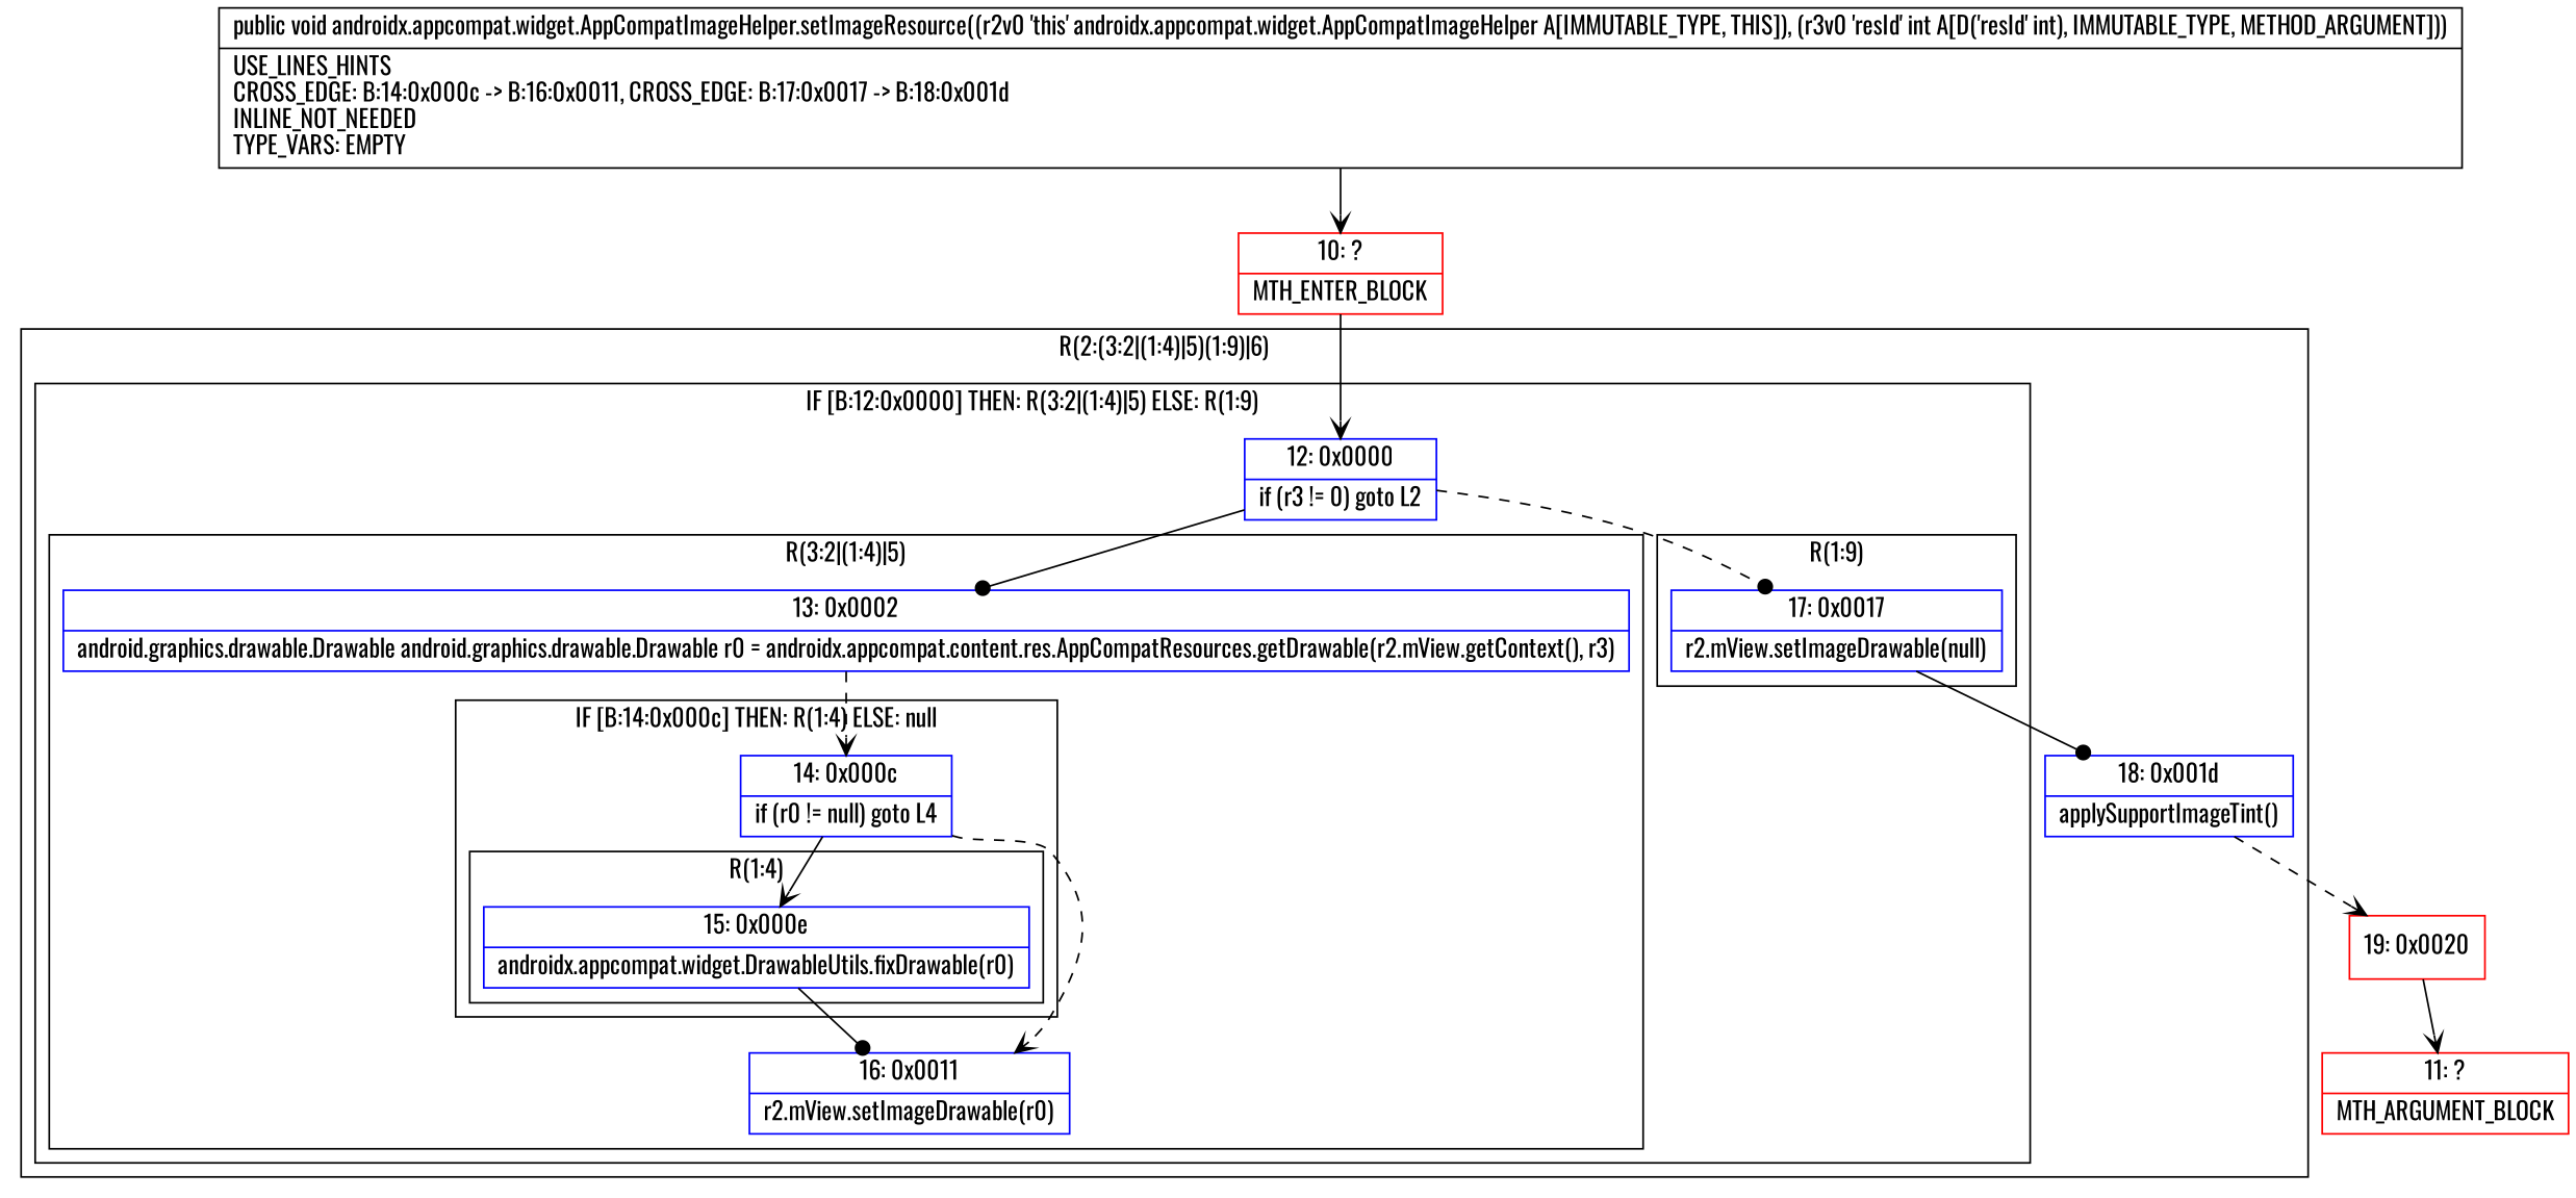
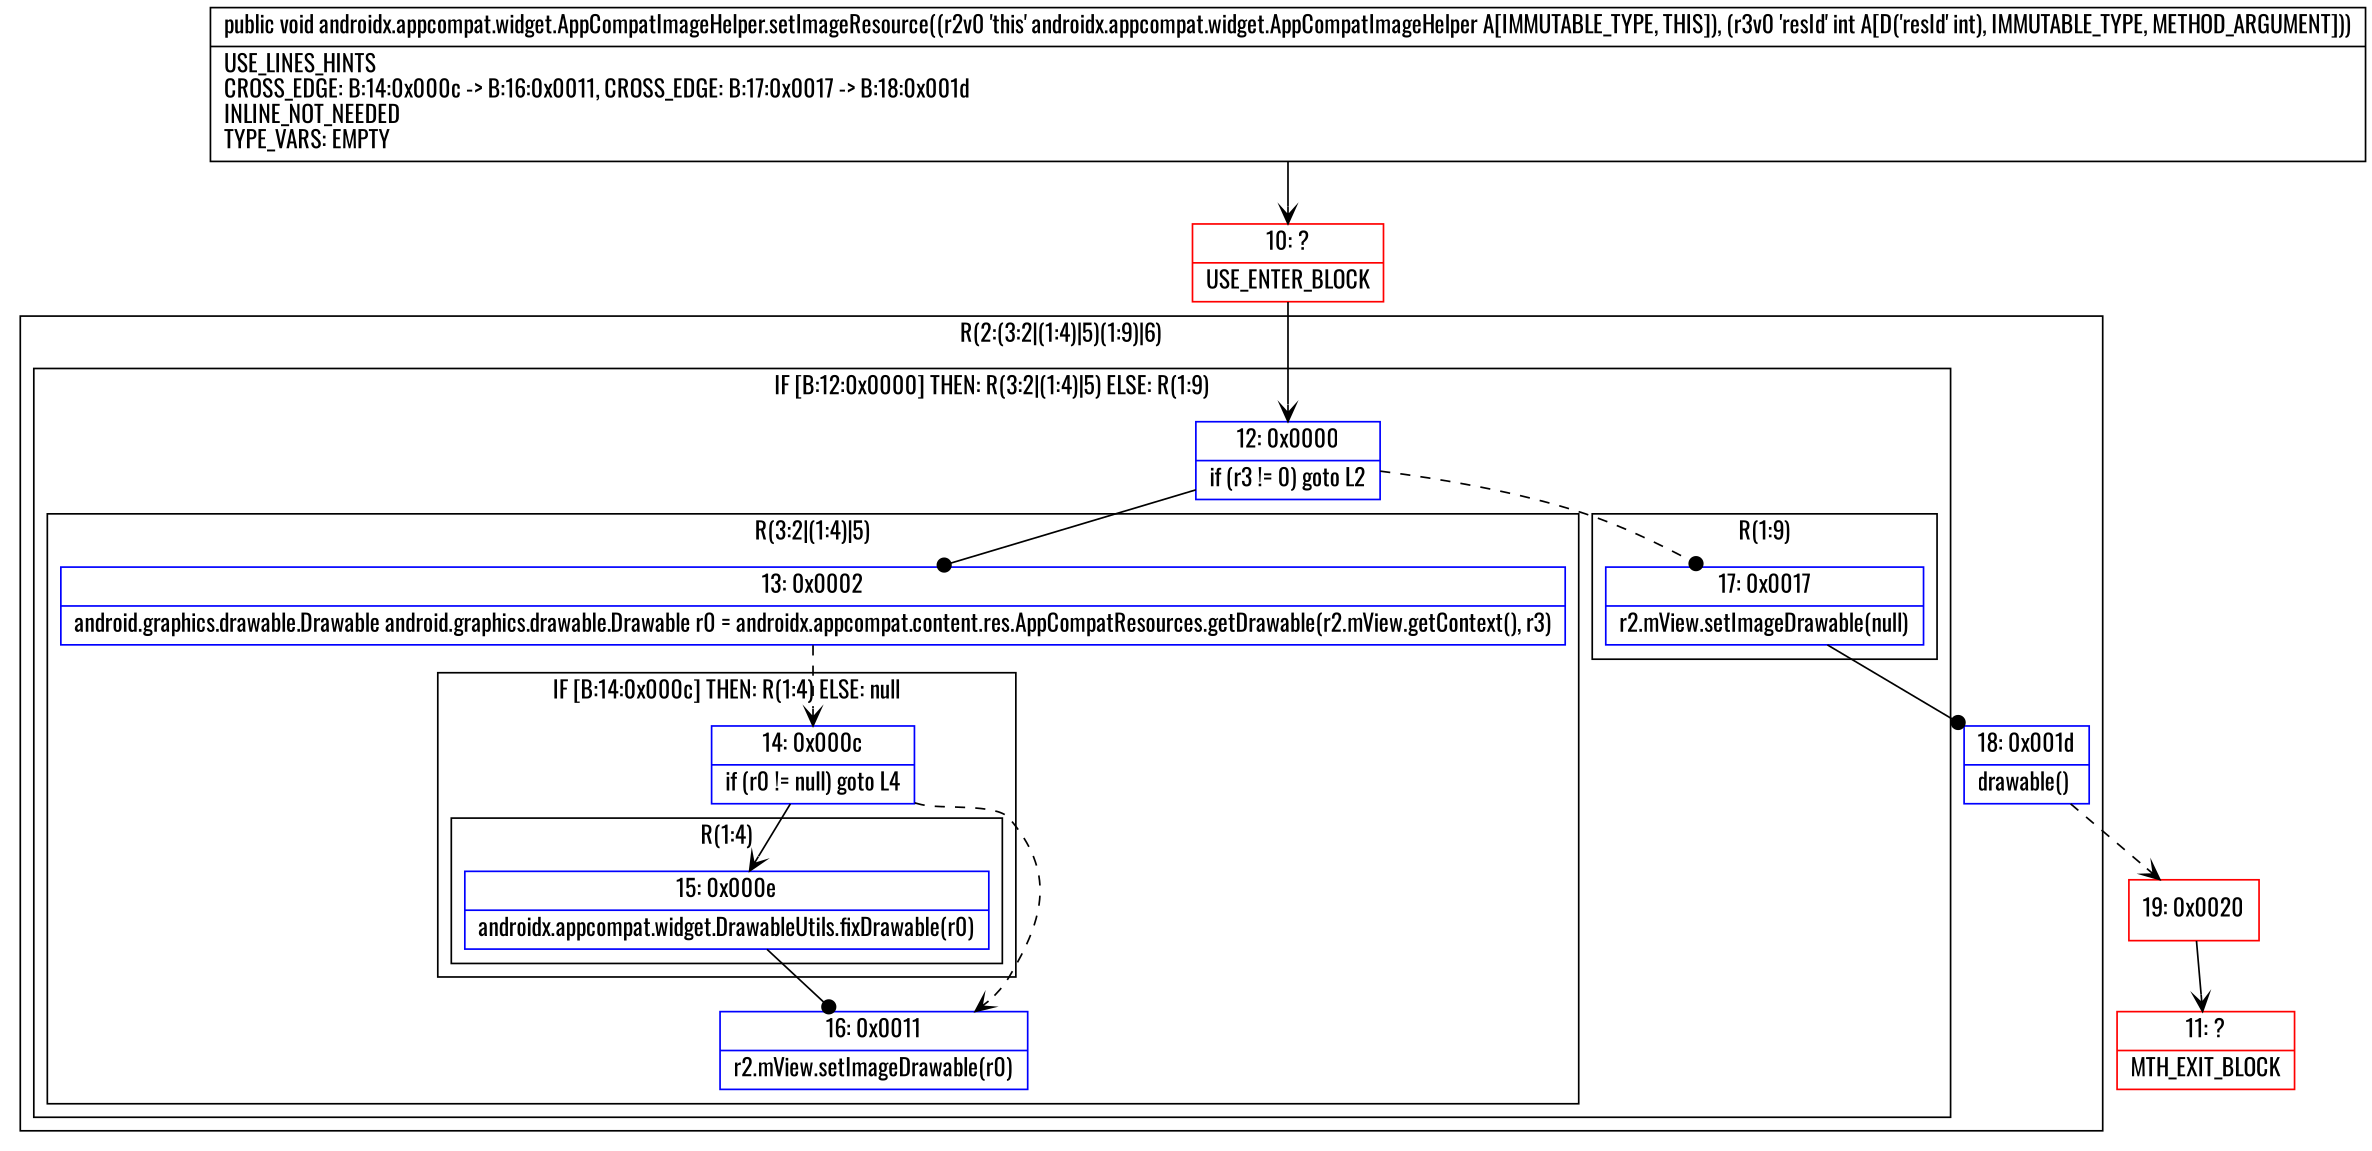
  digraph {
    fontname=Oswald
    node [color=blue fontname=Oswald shape=record]
    edge [arrowhead=vee fontname=Oswald]
    n1 [label="{15\:\ 0x000e|androidx.appcompat.widget.DrawableUtils.fixDrawable(r0)\l}"]
    n2 [label="{14\:\ 0x000c|if (r0 != null) goto L4\l}"]
    n3 [label="{13\:\ 0x0002|android.graphics.drawable.Drawable android.graphics.drawable.Drawable r0 = androidx.appcompat.content.res.AppCompatResources.getDrawable(r2.mView.getContext(), r3)\l}"]
    n4 [label="{16\:\ 0x0011|r2.mView.setImageDrawable(r0)\l}"]
    n5 [label="{17\:\ 0x0017|r2.mView.setImageDrawable(null)\l}"]
    n6 [label="{12\:\ 0x0000|if (r3 != 0) goto L2\l}"]
-   n7 [label="{18\:\ 0x001d|applySupportImageTint()\l}"]
+   n7 [label="{18\:\ 0x001d|drawable()\l}"]
    n8 [color=red label="{19\:\ 0x0020}"]
-   n9 [color=red label="{11\:\ ?|MTH_ARGUMENT_BLOCK\l}"]
-   n10 [color=red label="{10\:\ ?|MTH_ENTER_BLOCK\l}"]
+   n9 [color=red label="{11\:\ ?|MTH_EXIT_BLOCK\l}"]
+   n10 [color=red label="{10\:\ ?|USE_ENTER_BLOCK\l}"]
    n11 [label="{public void androidx.appcompat.widget.AppCompatImageHelper.setImageResource((r2v0 'this' androidx.appcompat.widget.AppCompatImageHelper A[IMMUTABLE_TYPE, THIS]), (r3v0 'resId' int A[D('resId' int), IMMUTABLE_TYPE, METHOD_ARGUMENT]))  | USE_LINES_HINTS\lCROSS_EDGE: B:14:0x000c \-\> B:16:0x0011, CROSS_EDGE: B:17:0x0017 \-\> B:18:0x001d\lINLINE_NOT_NEEDED\lTYPE_VARS: EMPTY\l}" color=""]
    subgraph cluster_1 {
      label="R(2:(3:2|(1:4)|5)(1:9)|6)"
      n7
      subgraph cluster_2 {
        label="IF [B:12:0x0000] THEN: R(3:2|(1:4)|5) ELSE: R(1:9)"
        n6
        subgraph cluster_3 {
          label="R(3:2|(1:4)|5)"
          n3
          n4
          subgraph cluster_4 {
            label="IF [B:14:0x000c] THEN: R(1:4) ELSE: null"
            n2
            subgraph cluster_5 {
              label="R(1:4)"
              n1
            }
          }
        }
        subgraph cluster_6 {
          label="R(1:9)"
          n5
        }
      }
    }
    n1 -> n4 [arrowhead=dot]
    n2 -> n1
    n2 -> n4 [style=dashed]
    n3 -> n2 [style=dashed]
    n5 -> n7 [arrowhead=dot]
    n6 -> n3 [arrowhead=dot]
    n6 -> n5 [arrowhead=dot style=dashed]
    n7 -> n8 [style=dashed]
    n8 -> n9
    n10 -> n6
    n11 -> n10
  }
